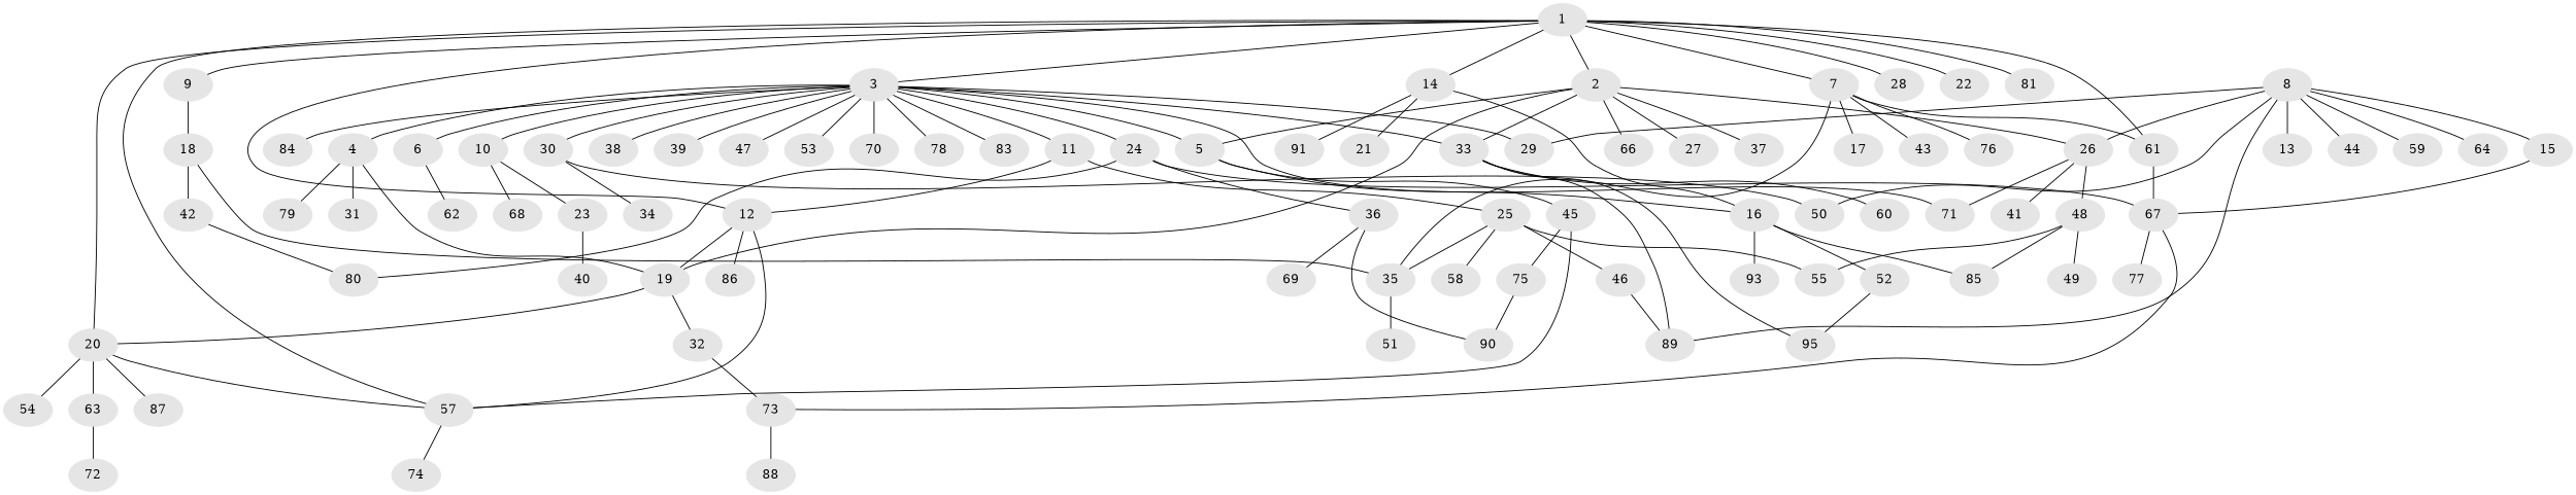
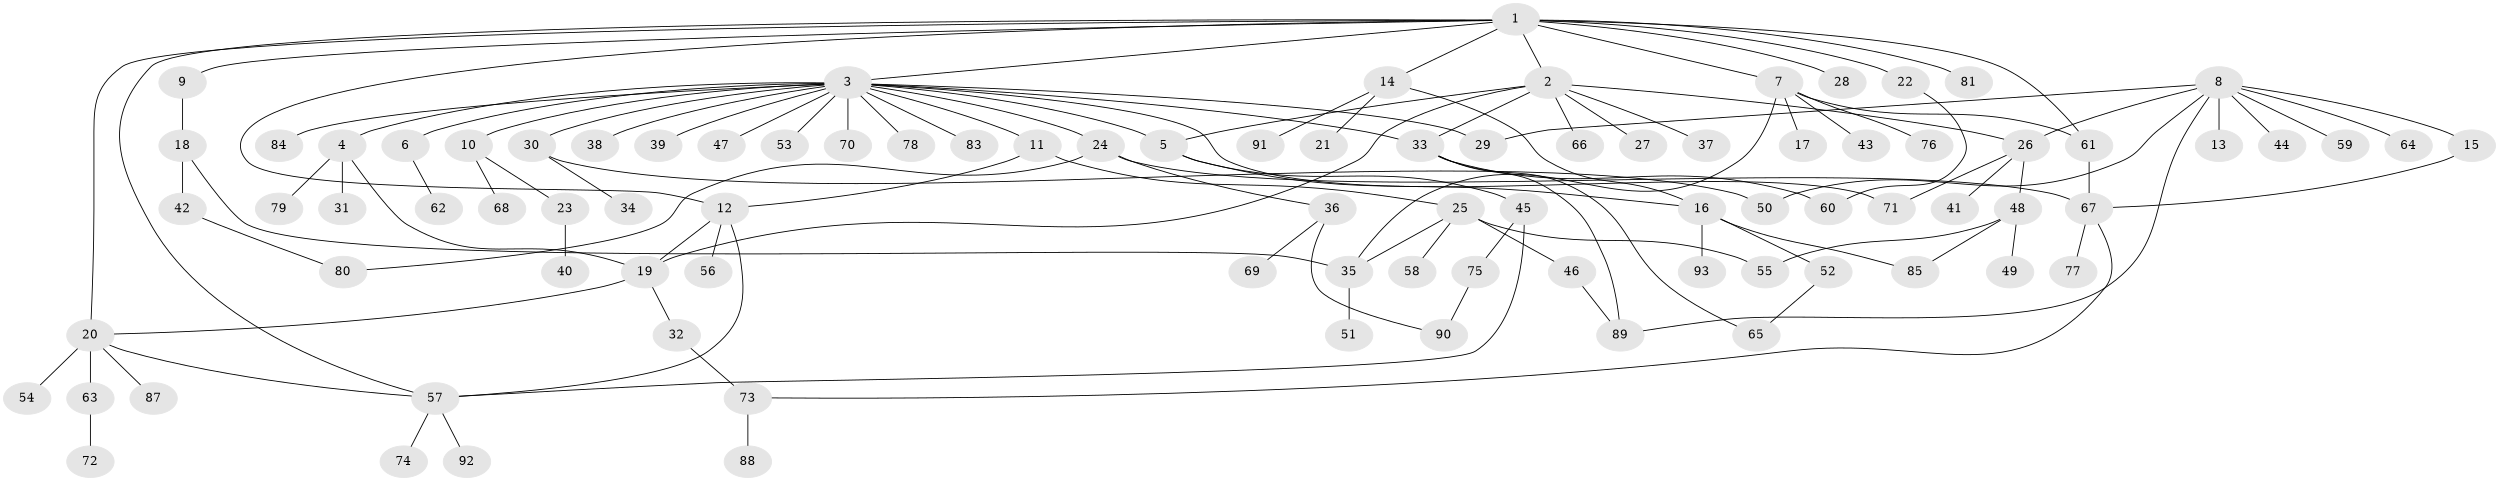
  graph {
    node [color=gray90 style=filled]
    1
    2
    3
    7
    9
    12
    14
    20
    22
    28
    57
    61
    81
    5
    19
    26
    27
    33
    37
    66
    4
    6
    10
    11
    24
    30
    38
    39
    47
    53
    70
    71
    78
    83
    84
    29
    17
    35
    43
    76
    18
-   56 [label=86]
+   56
    16
    21
    91
    54
    63
    87
    60
    74
+   92
    67
    45
    32
    41
    48
    89
-   65 [label=95]
+   65
    31
    79
    62
    8
    13
    15
    44
    50
    59
    64
    23
    68
    25
    36
    80
    34
    52
    85
    93
    75
    51
    42
    40
    46
    55
    58
    73
    77
    72
    69
    90
    49
    88
    1 -- 2
    1 -- 3
    1 -- 7
    1 -- 9
    1 -- 12
    1 -- 14
    1 -- 20
    1 -- 22
    1 -- 28
    1 -- 57
    1 -- 61
    1 -- 81
    2 -- 5
    2 -- 19
    2 -- 26
    2 -- 27
    2 -- 33
    2 -- 37
    2 -- 66
    3 -- 5
    3 -- 33
    3 -- 4
    3 -- 6
    3 -- 10
    3 -- 11
    3 -- 24
    3 -- 30
    3 -- 38
    3 -- 39
    3 -- 47
    3 -- 53
    3 -- 70
    3 -- 71
    3 -- 78
    3 -- 83
    3 -- 84
    3 -- 29
    7 -- 61
    7 -- 17
    7 -- 35
    7 -- 43
    7 -- 76
    9 -- 18
    12 -- 57
    12 -- 19
    12 -- 56
    14 -- 16
    14 -- 21
    14 -- 91
    20 -- 57
    20 -- 54
    20 -- 63
    20 -- 87
+   22 -- 60
    57 -- 74
+   57 -- 92
    61 -- 67
    5 -- 16
    5 -- 45
    19 -- 20
    19 -- 32
    26 -- 71
    26 -- 41
    26 -- 48
    33 -- 60
    33 -- 89
    33 -- 65
    4 -- 19
    4 -- 31
    4 -- 79
    6 -- 62
    10 -- 23
    10 -- 68
    11 -- 12
    11 -- 25
    24 -- 67
    24 -- 36
    24 -- 80
    30 -- 50
    30 -- 34
    35 -- 51
    18 -- 35
    18 -- 42
    16 -- 52
    16 -- 85
    16 -- 93
    63 -- 72
    67 -- 73
    67 -- 77
    45 -- 57
    45 -- 75
    32 -- 73
    48 -- 85
    48 -- 55
    48 -- 49
    8 -- 26
    8 -- 29
    8 -- 89
    8 -- 13
    8 -- 15
    8 -- 44
    8 -- 50
    8 -- 59
    8 -- 64
    15 -- 67
    23 -- 40
    25 -- 35
    25 -- 46
    25 -- 55
    25 -- 58
    36 -- 69
    36 -- 90
    52 -- 65
    75 -- 90
    42 -- 80
    46 -- 89
    73 -- 88
  }
